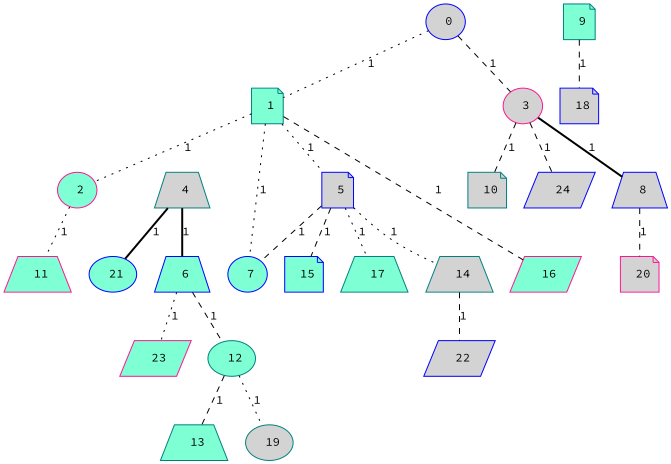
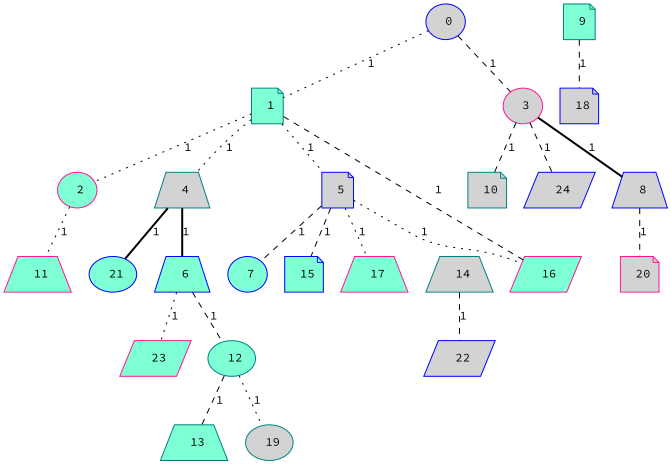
  graph {
    fixedsize="true;"
    fontname="Source Code Pro"
    node [color=blue fillcolor=aquamarine fontname="Source Code Pro" fontsize=12 hight=.12 shape=ellipse style=filled]
    edge [fontname="Source Code Pro" fontsize=12 style=dashed]
    n1 [fillcolor=lightgrey label=" 0" width=.12]
    n2 [color=teal label=" 1" shape=note width=.12]
    n3 [color=deeppink fillcolor=lightgrey label=" 3" width=.12]
    n4 [color=deeppink label=" 2" width=.12]
    n5 [color=teal fillcolor=lightgrey label=" 4" shape=trapezium width=.12]
    n6 [fillcolor=lightgrey label=" 5" shape=note width=.12]
    n7 [color=deeppink label=" 16" shape=parallelogram width=.12]
    n8 [fillcolor=lightgrey label=" 8" shape=trapezium width=.12]
    n9 [color=teal fillcolor=lightgrey label=" 10" shape=note width=.12]
    n10 [fillcolor=lightgrey label=" 24" shape=parallelogram width=.12]
    n11 [color=deeppink label=" 11" shape=trapezium width=.12]
    n12 [label=" 6" shape=trapezium width=.12]
    n13 [label=" 21" width=.12]
    n14 [label=" 7" width=.12]
    n15 [color=teal fillcolor=lightgrey label=" 14" shape=trapezium width=.12]
    n16 [label=" 15" shape=note width=.12]
-   n17 [color=teal label=" 17" shape=trapezium width=.12]
+   n17 [color=deeppink label=" 17" shape=trapezium width=.12]
    n18 [color=deeppink fillcolor=lightgrey label=" 20" shape=note width=.12]
    n19 [color=teal label=" 12" width=.12]
    n20 [color=deeppink label=" 23" shape=parallelogram width=.12]
    n21 [color=teal label=" 9" shape=note width=.12]
    n22 [fillcolor=lightgrey label=" 18" shape=note width=.12]
    n23 [fillcolor=lightgrey label=" 22" shape=parallelogram width=.12]
    n24 [color=teal label=" 13" shape=trapezium width=.12]
    n25 [color=teal fillcolor=lightgrey label=" 19" width=.12]
    n1 -- n2 [label=1 style=dotted]
    n1 -- n3 [label=1]
    n2 -- n4 [label=1 style=dotted]
-   n2 -- n14 [label=1 style=dotted]
+   n2 -- n5 [label=1 style=dotted]
    n2 -- n6 [label=1 style=dotted]
    n2 -- n7 [label=1]
    n3 -- n8 [label=1 style=bold]
    n3 -- n9 [label=1]
    n3 -- n10 [label=1]
    n4 -- n11 [label=1 style=dotted]
    n5 -- n12 [label=1 style=bold]
    n5 -- n13 [label=1 style=bold]
    n6 -- n14 [label=1]
-   n6 -- n15 [label=1 style=dotted]
+   n6 -- n7 [label=1 style=dotted]
    n6 -- n16 [label=1]
    n6 -- n17 [label=1 style=dotted]
    n8 -- n18 [label=1]
    n12 -- n19 [label=1]
    n12 -- n20 [label=1 style=dotted]
    n15 -- n23 [label=1]
    n19 -- n24 [label=1]
    n19 -- n25 [label=1 style=dotted]
    n21 -- n22 [label=1]
  }
